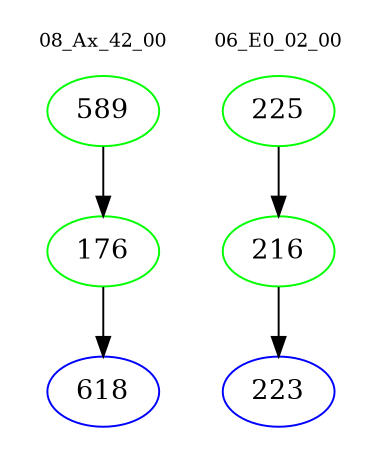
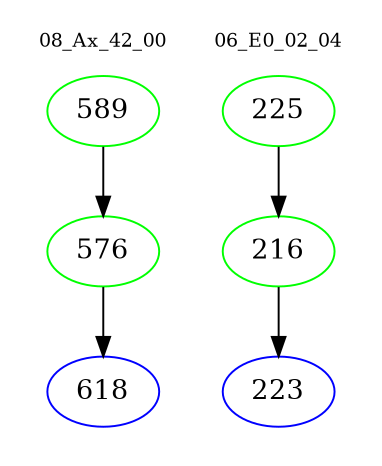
  digraph {
    node [color=green]
    edge [color=black]
    n1 [label=589]
-   n2 [label=176]
+   n2 [label=576]
    n3 [color=blue label=618]
    n4 [label=225]
    n5 [label=216]
    n6 [color=blue label=223]
    subgraph cluster_1 {
      color=white
      fontsize=10
      label="08_Ax_42_00"
      n1
      n2
      n3
    }
    subgraph cluster_2 {
      color=white
      fontsize=10
-     label="06_E0_02_00"
+     label="06_E0_02_04"
      n4
      n5
      n6
    }
    n1 -> n2
    n2 -> n3
    n4 -> n5
    n5 -> n6
  }
